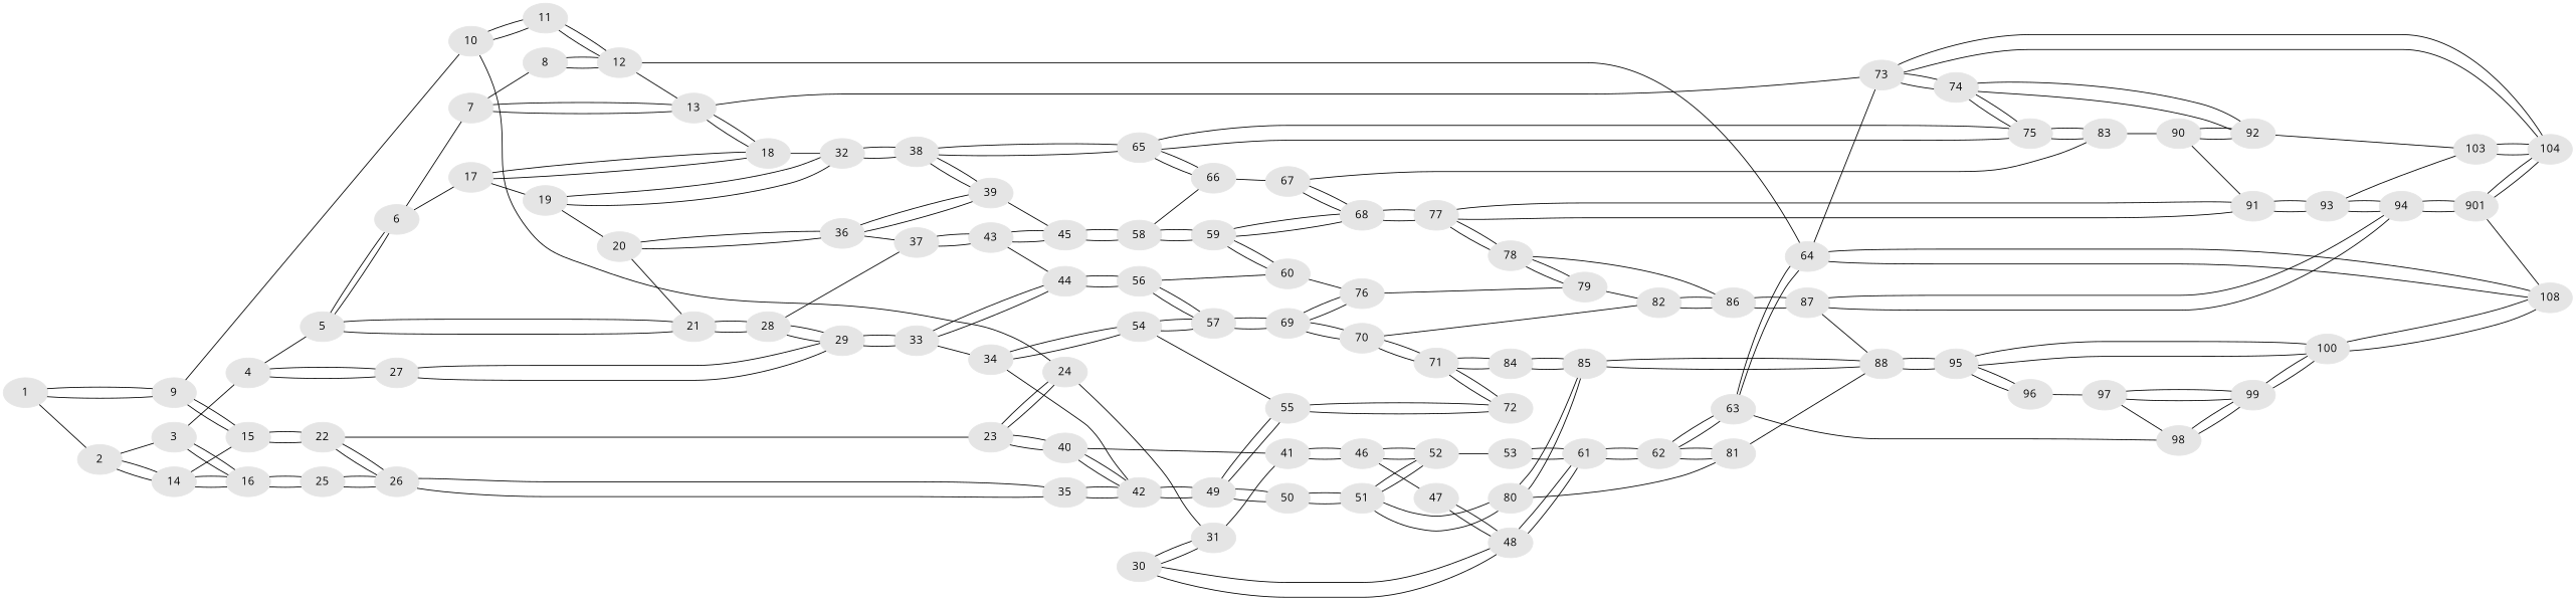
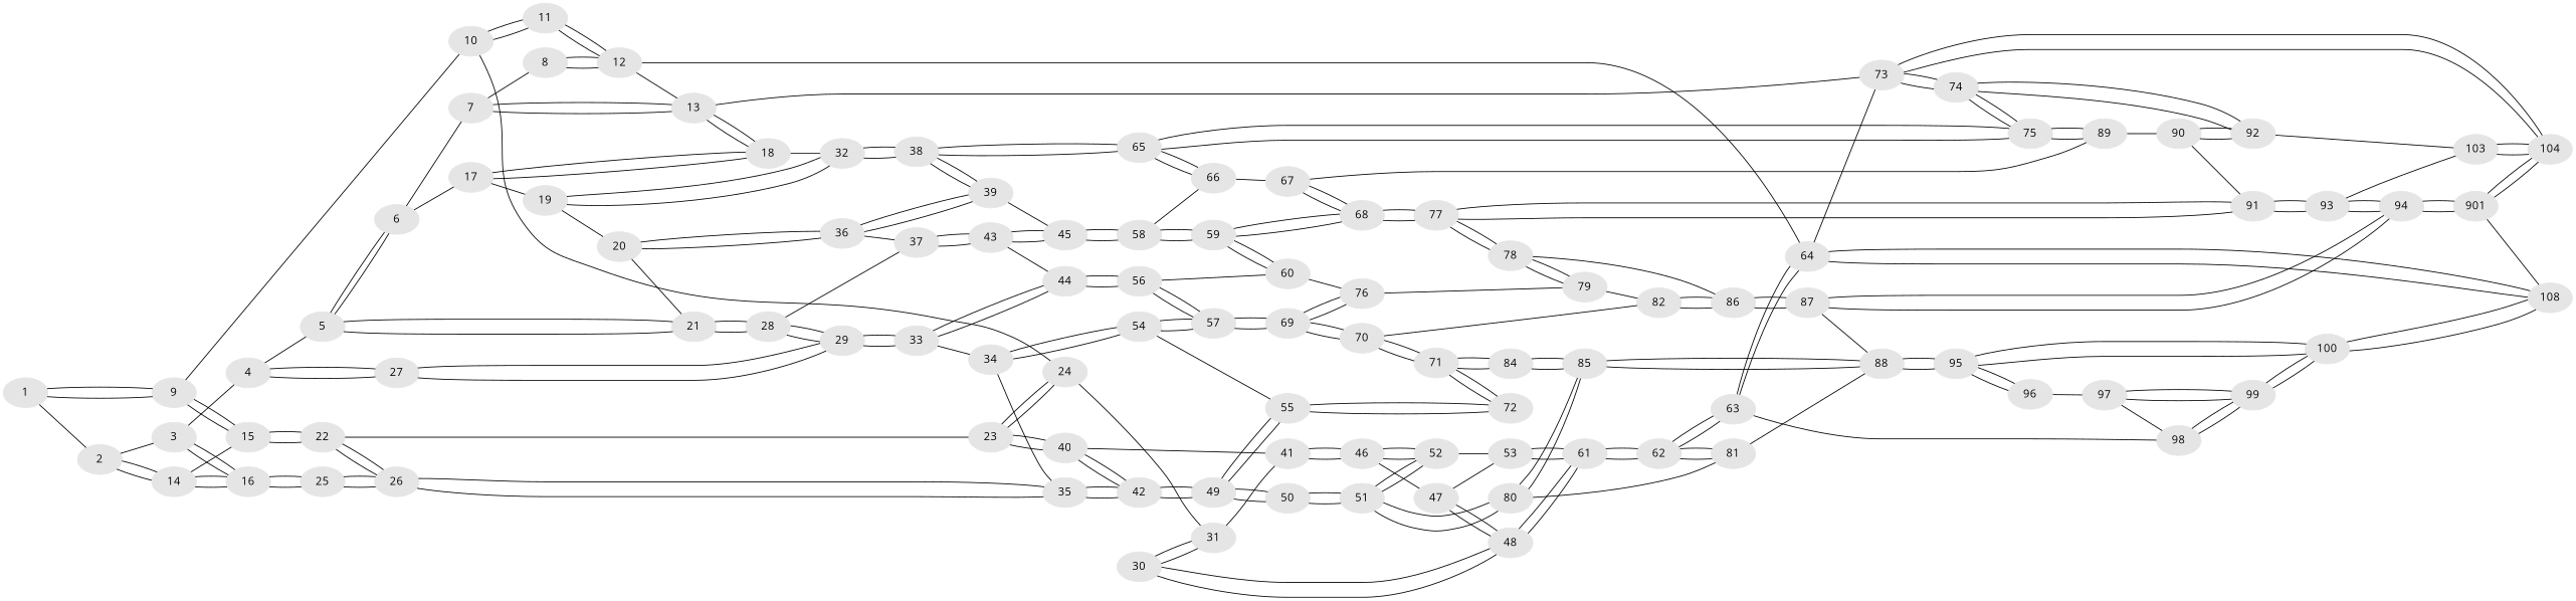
  graph {
    fontname="Open Sans"
    rankdir=LR
    node [color=gray90 fontname="Open Sans" style=filled]
    edge [fontname="Open Sans"]
    1
    2
    9
    3
    14
    10
    15
    4
    16
    5
    27
    25
    6
    21
    29
    7
    17
    28
    8
    13
    18
    19
    12
    73
    64
    11
    24
    22
    31
    30
    48
    n32 [label=108]
    32
    74
    104
    23
    26
    20
    38
    36
    37
    39
    40
    35
    41
    42
    33
    43
    34
    44
    61
    46
    65
    54
    56
    55
    57
    49
    45
    66
    75
    58
    47
    52
    50
    60
    59
    53
    62
    51
    72
    80
    81
    85
    69
    76
    70
    68
    67
    77
    79
    63
    98
    88
    99
-   89 [label=83]
+   89
    90
    78
    91
    71
    82
    84
    86
    92
    103
    93
    87
    96
    97
    95
    94
    n102 [label=901]
    100
    1 -- 2
    1 -- 9
    1 -- 9
    2 -- 3
    2 -- 14
    2 -- 14
    9 -- 10
    9 -- 15
    9 -- 15
    3 -- 4
    3 -- 16
    3 -- 16
    14 -- 15
    14 -- 16
    14 -- 16
    10 -- 11
    10 -- 11
    10 -- 24
    15 -- 22
    15 -- 22
    4 -- 5
    4 -- 27
    4 -- 27
    16 -- 25
    16 -- 25
    5 -- 6
    5 -- 6
    5 -- 21
    5 -- 21
    27 -- 29
    27 -- 29
    25 -- 26
    25 -- 26
    6 -- 7
    6 -- 17
    21 -- 28
    21 -- 28
    29 -- 33
    29 -- 33
    7 -- 8
    7 -- 13
    7 -- 13
    17 -- 18
    17 -- 18
    17 -- 19
    28 -- 29
    28 -- 29
    28 -- 37
    8 -- 12
    8 -- 12
    13 -- 18
    13 -- 18
    13 -- 73
    18 -- 32
    19 -- 32
    19 -- 32
    19 -- 20
    12 -- 13
    12 -- 64
    73 -- 74
    73 -- 74
    73 -- 104
    73 -- 104
    64 -- 73
    64 -- n32
    64 -- n32
    11 -- 12
    11 -- 12
    24 -- 31
    22 -- 23
    22 -- 26
    22 -- 26
    31 -- 41
    30 -- 31
    30 -- 31
    30 -- 48
    30 -- 48
    48 -- 61
    48 -- 61
    32 -- 38
    32 -- 38
    74 -- 75
    74 -- 75
    74 -- 92
    74 -- 92
    23 -- 24
    23 -- 24
    23 -- 40
    23 -- 40
    26 -- 35
    26 -- 35
    20 -- 21
    20 -- 36
    20 -- 36
    38 -- 39
    38 -- 39
    38 -- 65
    38 -- 65
    36 -- 37
    36 -- 39
    36 -- 39
    37 -- 43
    37 -- 43
    39 -- 45
    40 -- 41
    40 -- 42
    40 -- 42
    35 -- 42
    35 -- 42
    41 -- 46
    41 -- 46
    42 -- 49
    42 -- 49
    33 -- 34
    33 -- 44
    33 -- 44
    43 -- 44
    43 -- 45
    43 -- 45
-   34 -- 42
+   34 -- 35
    34 -- 54
    34 -- 54
    44 -- 56
    44 -- 56
    61 -- 62
    61 -- 62
    46 -- 47
    46 -- 52
    46 -- 52
    65 -- 66
    65 -- 66
    65 -- 75
    65 -- 75
    54 -- 55
    54 -- 57
    54 -- 57
    56 -- 57
    56 -- 57
    56 -- 60
    55 -- 72
    55 -- 72
    57 -- 69
    57 -- 69
    49 -- 55
    49 -- 55
    49 -- 50
    49 -- 50
    45 -- 58
    45 -- 58
    66 -- 67
    75 -- 89
    75 -- 89
    58 -- 66
    58 -- 59
    58 -- 59
    47 -- 48
    47 -- 48
+   47 -- 53
    52 -- 53
    50 -- 51
    50 -- 51
    60 -- 76
    59 -- 60
    59 -- 60
    59 -- 68
    59 -- 68
    53 -- 61
    53 -- 61
    62 -- 81
    62 -- 81
    62 -- 63
    62 -- 63
    51 -- 52
    51 -- 52
    51 -- 80
    51 -- 80
    80 -- 81
    80 -- 85
    80 -- 85
    81 -- 88
    85 -- 88
    85 -- 88
    69 -- 76
    69 -- 76
    69 -- 70
    69 -- 70
    76 -- 79
    70 -- 71
    70 -- 71
    70 -- 82
    68 -- 77
    68 -- 77
    67 -- 68
    67 -- 68
    67 -- 89
    77 -- 78
    77 -- 78
    77 -- 91
    77 -- 91
    79 -- 82
    63 -- 64
    63 -- 64
    63 -- 98
    98 -- 99
    98 -- 99
    88 -- 95
    88 -- 95
    99 -- 100
    99 -- 100
    89 -- 90
    90 -- 91
    90 -- 92
    90 -- 92
    78 -- 79
    78 -- 79
    78 -- 86
    91 -- 93
    91 -- 93
    71 -- 72
    71 -- 72
    71 -- 84
    71 -- 84
    82 -- 86
    82 -- 86
    84 -- 85
    84 -- 85
    86 -- 87
    86 -- 87
    92 -- 103
    103 -- 104
    103 -- 104
    93 -- 103
    93 -- 94
    93 -- 94
    87 -- 88
    87 -- 94
    87 -- 94
    96 -- 97
    97 -- 98
    97 -- 99
    97 -- 99
    95 -- 96
    95 -- 96
    95 -- 100
    95 -- 100
    94 -- n102
    94 -- n102
    n102 -- n32
    n102 -- 104
    n102 -- 104
    100 -- n32
    100 -- n32
  }
